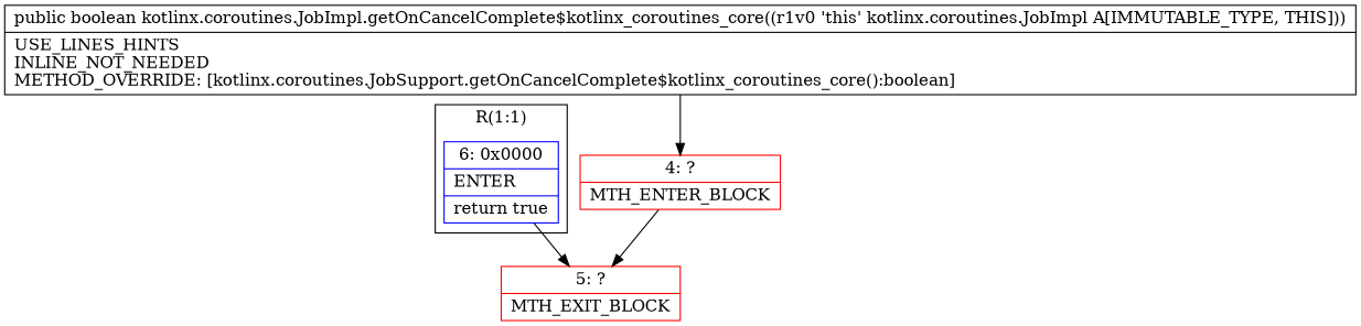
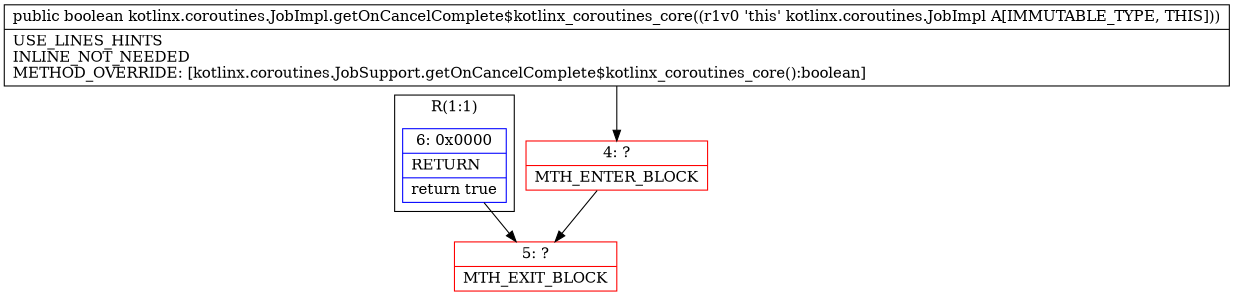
  digraph {
    node [color=red shape=record]
-   n1 [color=blue label="{6\:\ 0x0000|ENTER\l|return true\l}"]
+   n1 [color=blue label="{6\:\ 0x0000|RETURN\l|return true\l}"]
    n2 [label="{5\:\ ?|MTH_EXIT_BLOCK\l}"]
    n3 [label="{4\:\ ?|MTH_ENTER_BLOCK\l}"]
    n4 [label="{public boolean kotlinx.coroutines.JobImpl.getOnCancelComplete$kotlinx_coroutines_core((r1v0 'this' kotlinx.coroutines.JobImpl A[IMMUTABLE_TYPE, THIS]))  | USE_LINES_HINTS\lINLINE_NOT_NEEDED\lMETHOD_OVERRIDE: [kotlinx.coroutines.JobSupport.getOnCancelComplete$kotlinx_coroutines_core():boolean]\l}" color=""]
    subgraph cluster_1 {
      label="R(1:1)"
      n1
    }
    n1 -> n2
    n3 -> n2
    n4 -> n3
  }
